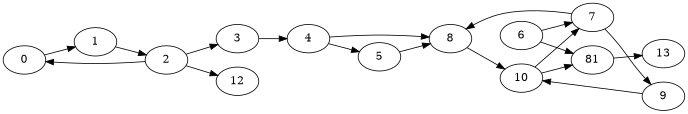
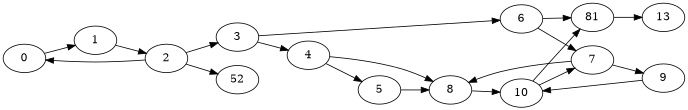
  digraph {
    rankdir=LR
    0
    1
    2
    3
-   12
+   12 [label=52]
    4
    6
    5
    8
    7
    n11 [label=81]
    9
    13
    10
    0 -> 1
    1 -> 2
    2 -> 0
    2 -> 3
    2 -> 12
    3 -> 4
+   3 -> 6
    4 -> 5
    4 -> 8
    6 -> 7
    6 -> n11
    5 -> 8
    8 -> 10
    7 -> 8
    7 -> 9
    n11 -> 13
    9 -> 10
    10 -> 7
    10 -> n11
  }
